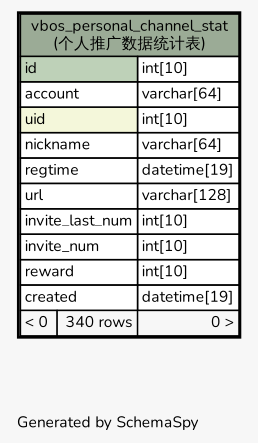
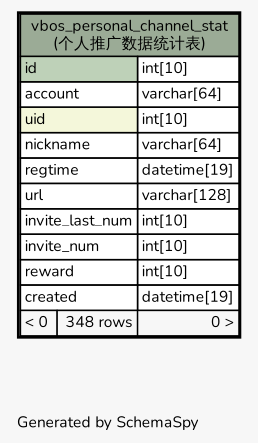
  digraph {
    bgcolor="#f7f7f7"
    fontname=Nunito
    fontsize=11
    label="\nGenerated by SchemaSpy"
    labeljust=l
    nodesep=0.18
    rankdir=RL
    ranksep=0.46
-   n1 [fontname=Nunito fontsize=11 label=<     <TABLE BORDER="2" CELLBORDER="1" CELLSPACING="0" BGCOLOR="#ffffff">       <TR><TD COLSPAN="3" BGCOLOR="#9bab96" ALIGN="CENTER">vbos_personal_channel_stat<br/>(个人推广数据统计表)</TD></TR>       <TR><TD PORT="id" COLSPAN="2" BGCOLOR="#bed1b8" ALIGN="LEFT">id</TD><TD PORT="id.type" ALIGN="LEFT">int[10]</TD></TR>       <TR><TD PORT="account" COLSPAN="2" ALIGN="LEFT">account</TD><TD PORT="account.type" ALIGN="LEFT">varchar[64]</TD></TR>       <TR><TD PORT="uid" COLSPAN="2" BGCOLOR="#f4f7da" ALIGN="LEFT">uid</TD><TD PORT="uid.type" ALIGN="LEFT">int[10]</TD></TR>       <TR><TD PORT="nickname" COLSPAN="2" ALIGN="LEFT">nickname</TD><TD PORT="nickname.type" ALIGN="LEFT">varchar[64]</TD></TR>       <TR><TD PORT="regtime" COLSPAN="2" ALIGN="LEFT">regtime</TD><TD PORT="regtime.type" ALIGN="LEFT">datetime[19]</TD></TR>       <TR><TD PORT="url" COLSPAN="2" ALIGN="LEFT">url</TD><TD PORT="url.type" ALIGN="LEFT">varchar[128]</TD></TR>       <TR><TD PORT="invite_last_num" COLSPAN="2" ALIGN="LEFT">invite_last_num</TD><TD PORT="invite_last_num.type" ALIGN="LEFT">int[10]</TD></TR>       <TR><TD PORT="invite_num" COLSPAN="2" ALIGN="LEFT">invite_num</TD><TD PORT="invite_num.type" ALIGN="LEFT">int[10]</TD></TR>       <TR><TD PORT="reward" COLSPAN="2" ALIGN="LEFT">reward</TD><TD PORT="reward.type" ALIGN="LEFT">int[10]</TD></TR>       <TR><TD PORT="created" COLSPAN="2" ALIGN="LEFT">created</TD><TD PORT="created.type" ALIGN="LEFT">datetime[19]</TD></TR>       <TR><TD ALIGN="LEFT" BGCOLOR="#f7f7f7">&lt; 0</TD><TD ALIGN="RIGHT" BGCOLOR="#f7f7f7">340 rows</TD><TD ALIGN="RIGHT" BGCOLOR="#f7f7f7">0 &gt;</TD></TR>     </TABLE>> shape=plaintext]
+   n1 [fontname=Nunito fontsize=11 label=<     <TABLE BORDER="2" CELLBORDER="1" CELLSPACING="0" BGCOLOR="#ffffff">       <TR><TD COLSPAN="3" BGCOLOR="#9bab96" ALIGN="CENTER">vbos_personal_channel_stat<br/>(个人推广数据统计表)</TD></TR>       <TR><TD PORT="id" COLSPAN="2" BGCOLOR="#bed1b8" ALIGN="LEFT">id</TD><TD PORT="id.type" ALIGN="LEFT">int[10]</TD></TR>       <TR><TD PORT="account" COLSPAN="2" ALIGN="LEFT">account</TD><TD PORT="account.type" ALIGN="LEFT">varchar[64]</TD></TR>       <TR><TD PORT="uid" COLSPAN="2" BGCOLOR="#f4f7da" ALIGN="LEFT">uid</TD><TD PORT="uid.type" ALIGN="LEFT">int[10]</TD></TR>       <TR><TD PORT="nickname" COLSPAN="2" ALIGN="LEFT">nickname</TD><TD PORT="nickname.type" ALIGN="LEFT">varchar[64]</TD></TR>       <TR><TD PORT="regtime" COLSPAN="2" ALIGN="LEFT">regtime</TD><TD PORT="regtime.type" ALIGN="LEFT">datetime[19]</TD></TR>       <TR><TD PORT="url" COLSPAN="2" ALIGN="LEFT">url</TD><TD PORT="url.type" ALIGN="LEFT">varchar[128]</TD></TR>       <TR><TD PORT="invite_last_num" COLSPAN="2" ALIGN="LEFT">invite_last_num</TD><TD PORT="invite_last_num.type" ALIGN="LEFT">int[10]</TD></TR>       <TR><TD PORT="invite_num" COLSPAN="2" ALIGN="LEFT">invite_num</TD><TD PORT="invite_num.type" ALIGN="LEFT">int[10]</TD></TR>       <TR><TD PORT="reward" COLSPAN="2" ALIGN="LEFT">reward</TD><TD PORT="reward.type" ALIGN="LEFT">int[10]</TD></TR>       <TR><TD PORT="created" COLSPAN="2" ALIGN="LEFT">created</TD><TD PORT="created.type" ALIGN="LEFT">datetime[19]</TD></TR>       <TR><TD ALIGN="LEFT" BGCOLOR="#f7f7f7">&lt; 0</TD><TD ALIGN="RIGHT" BGCOLOR="#f7f7f7">348 rows</TD><TD ALIGN="RIGHT" BGCOLOR="#f7f7f7">0 &gt;</TD></TR>     </TABLE>> shape=plaintext]
  }
